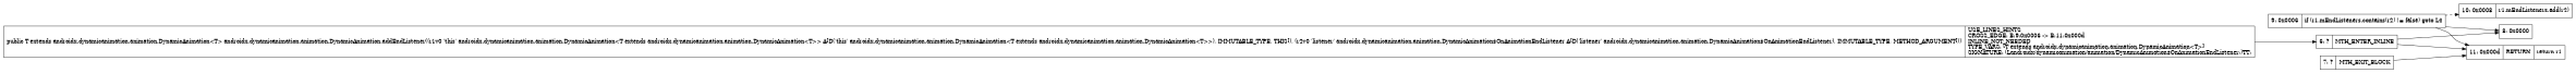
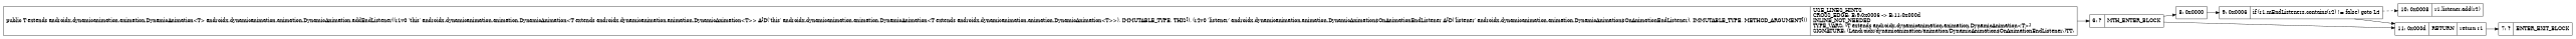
  digraph {
    rankdir=LR
    node [shape=record]
-   n1 [label="{6\:\ ?|MTH_ENTER_INLINE\l}"]
+   n1 [label="{6\:\ ?|MTH_ENTER_BLOCK\l}"]
    n2 [label="{8\:\ 0x0000}"]
    n3 [label="{11\:\ 0x000d|RETURN\l|return r1\l}"]
    n4 [label="{9\:\ 0x0006|if (r1.mEndListeners.contains(r2) != false) goto L4\l}"]
-   n5 [label="{10\:\ 0x0008|r1.mEndListeners.add(r2)\l}"]
-   n6 [label="{7\:\ ?|MTH_EXIT_BLOCK\l}"]
+   n5 [label="{10\:\ 0x0008|r1.listener.add(r2)\l}"]
+   n6 [label="{7\:\ ?|ENTER_EXIT_BLOCK\l}"]
    n7 [label="{public T extends androidx.dynamicanimation.animation.DynamicAnimation\<T\> androidx.dynamicanimation.animation.DynamicAnimation.addEndListener((r1v0 'this' androidx.dynamicanimation.animation.DynamicAnimation\<T extends androidx.dynamicanimation.animation.DynamicAnimation\<T\>\> A[D('this' androidx.dynamicanimation.animation.DynamicAnimation\<T extends androidx.dynamicanimation.animation.DynamicAnimation\<T\>\>), IMMUTABLE_TYPE, THIS]), (r2v0 'listener' androidx.dynamicanimation.animation.DynamicAnimation$OnAnimationEndListener A[D('listener' androidx.dynamicanimation.animation.DynamicAnimation$OnAnimationEndListener), IMMUTABLE_TYPE, METHOD_ARGUMENT]))  | USE_LINES_HINTS\lCROSS_EDGE: B:9:0x0006 \-\> B:11:0x000d\lINLINE_NOT_NEEDED\lTYPE_VARS: [T extends androidx.dynamicanimation.animation.DynamicAnimation\<T\>]\lSIGNATURE: (Landroidx\/dynamicanimation\/animation\/DynamicAnimation$OnAnimationEndListener;)TT;\l}"]
    n1 -> n2
    n1 -> n3
-   n4 -> n2
-   n6 -> n3
+   n2 -> n4
+   n3 -> n6
    n4 -> n3
    n4 -> n5 [style=dashed]
    n7 -> n1
  }
